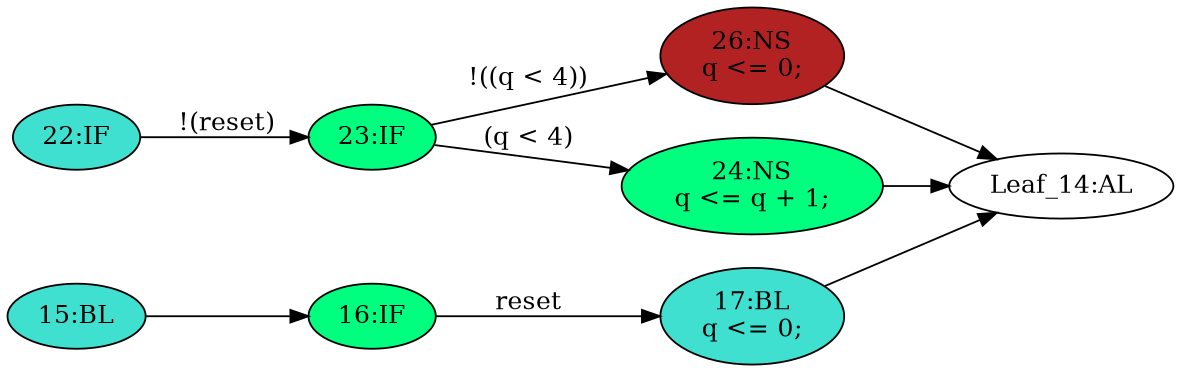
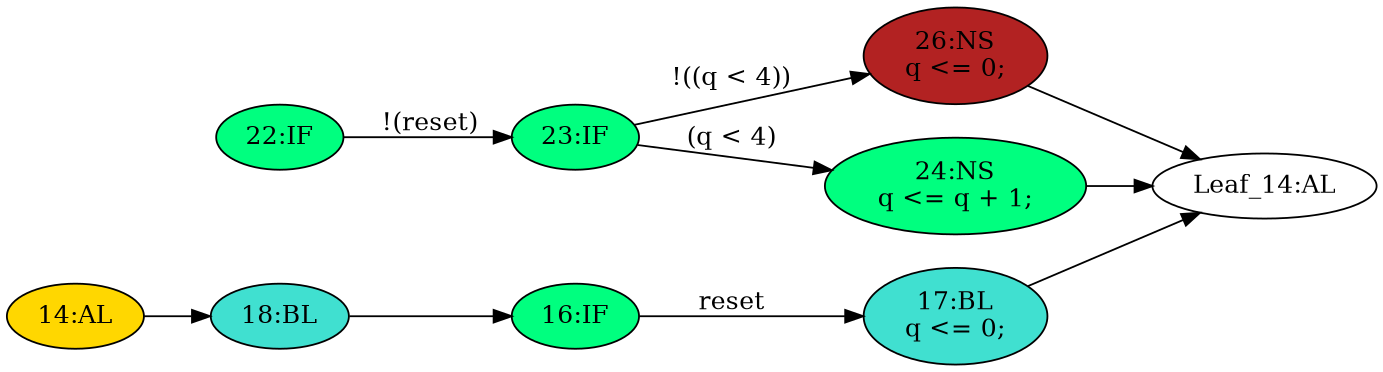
  strict digraph {
    rankdir=LR
    node [fillcolor=springgreen statements="[]" style=filled typ=IfStatement]
    edge [cond="[]" lineno=None]
    n1 [ast="<pyverilog.vparser.ast.IfStatement object at 0x7f39e33f8410>" label="16:IF"]
    n2 [ast="<pyverilog.vparser.ast.Block object at 0x7f39e33f8a90>" fillcolor=turquoise label="17:BL\nq <= 0;" statements="[<pyverilog.vparser.ast.NonblockingSubstitution object at 0x7f39e33f8ad0>]" typ=Block]
    n3 [def_var="['q']" label="Leaf_14:AL" fillcolor="" statements="" style="" typ=""]
-   n4 [ast="<pyverilog.vparser.ast.IfStatement object at 0x7f39e33f8590>" fillcolor=turquoise label="22:IF"]
+   n4 [ast="<pyverilog.vparser.ast.IfStatement object at 0x7f39e33f8590>" label="22:IF"]
    n5 [ast="<pyverilog.vparser.ast.IfStatement object at 0x7f39e33f8610>" label="23:IF"]
    n6 [ast="<pyverilog.vparser.ast.NonblockingSubstitution object at 0x7f39e33f8650>" fillcolor=firebrick label="26:NS\nq <= 0;" statements="[<pyverilog.vparser.ast.NonblockingSubstitution object at 0x7f39e33f8650>]" typ=NonblockingSubstitution]
    n7 [ast="<pyverilog.vparser.ast.NonblockingSubstitution object at 0x7f39e33f87d0>" label="24:NS\nq <= q + 1;" statements="[<pyverilog.vparser.ast.NonblockingSubstitution object at 0x7f39e33f87d0>]" typ=NonblockingSubstitution]
-   n8 [ast="<pyverilog.vparser.ast.Block object at 0x7f39e33f8c50>" fillcolor=turquoise label="15:BL" typ=Block]
+   n8 [ast="<pyverilog.vparser.ast.Block object at 0x7f39e33f8c50>" fillcolor=turquoise label="18:BL" typ=Block]
+   n9 [ast="<pyverilog.vparser.ast.Always object at 0x7f39e33f8d10>" clk_sens=True fillcolor=gold label="14:AL" sens="['clk']" typ=Always use_var="['q', 'reset', 'slowena']"]
    n1 -> n2 [cond="['reset']" label=reset lineno=16]
    n2 -> n3
    n4 -> n5 [cond="['slowena']" label="!(reset)" lineno=22]
    n5 -> n6 [cond="['q']" label="!((q < 4))" lineno=23]
    n5 -> n7 [cond="['q']" label="(q < 4)" lineno=23]
    n6 -> n3
    n7 -> n3
    n8 -> n1
+   n9 -> n8
  }
